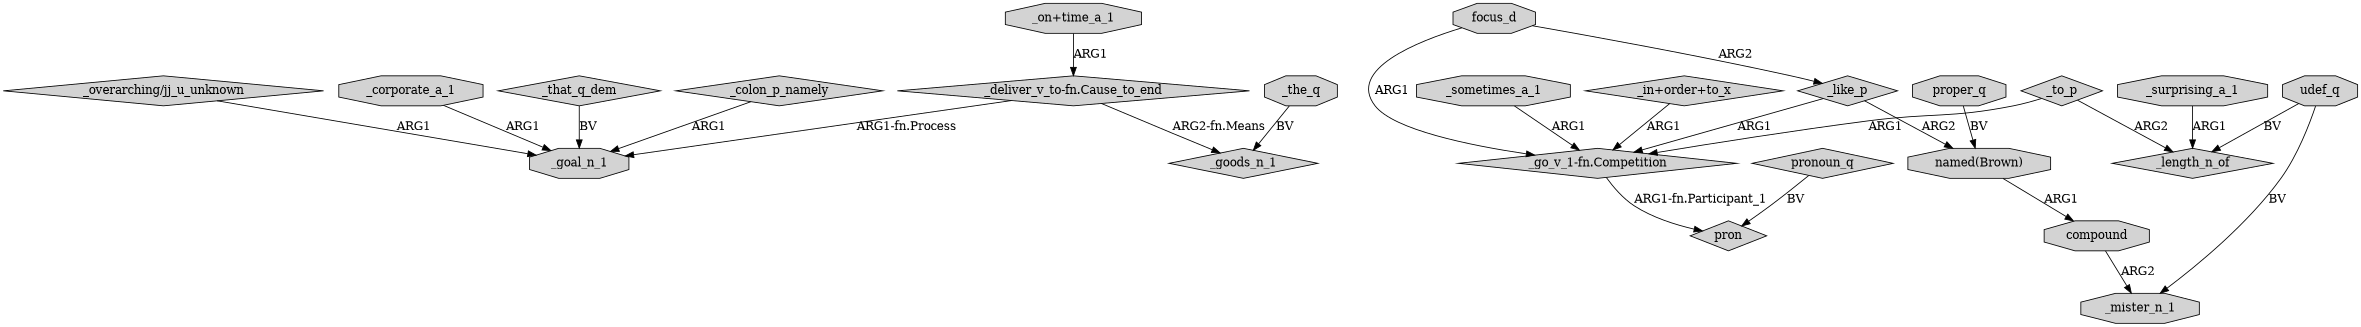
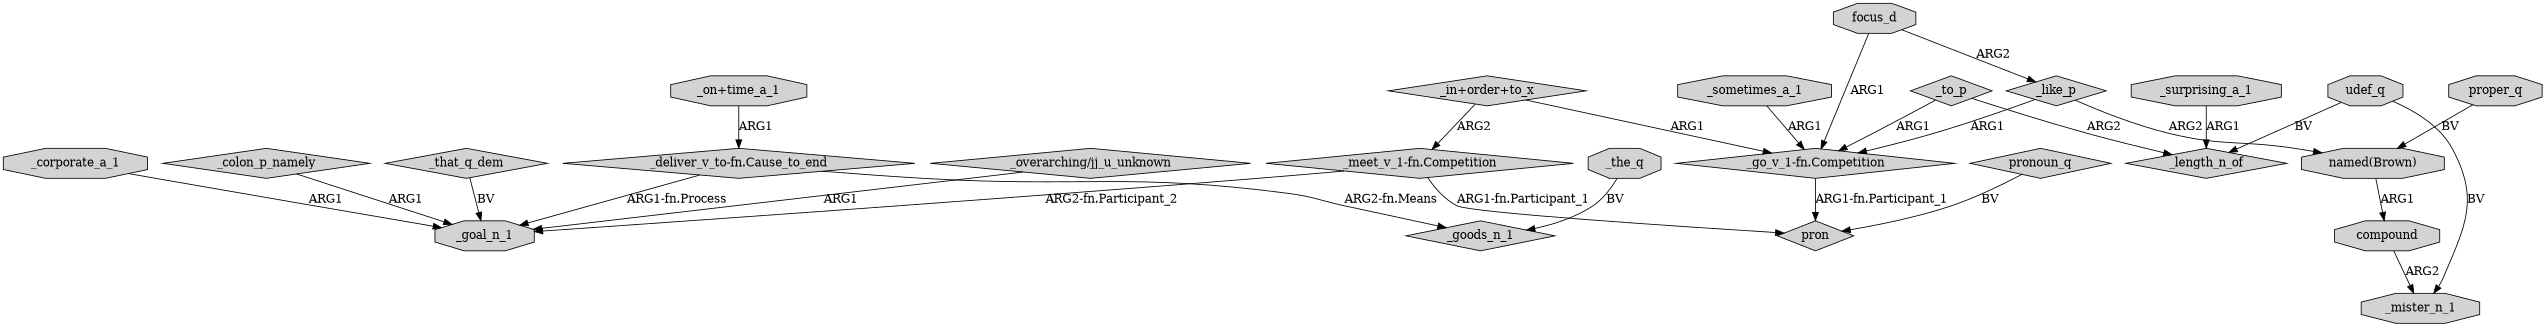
  digraph {
    node [shape=diamond style=filled]
    _that_q_dem
    _goal_n_1 [shape=octagon]
    _like_p
    focus_d [shape=octagon]
    "_go_v_1-fn.Competition"
    "named(Brown)" [shape=octagon]
    pron
    compound [shape=octagon]
    _sometimes_a_1 [shape=octagon]
    _colon_p_namely
    _mister_n_1 [shape=octagon]
    _length_n_of
    _surprising_a_1 [shape=octagon]
    _goods_n_1
    _the_q [shape=octagon]
    "_overarching/jj_u_unknown"
    _corporate_a_1 [shape=octagon]
+   "_meet_v_1-fn.Competition"
    udef_q [shape=octagon]
    pronoun_q
    "_in+order+to_x"
    "_deliver_v_to-fn.Cause_to_end"
    "_on+time_a_1" [shape=octagon]
    _to_p
    proper_q [shape=octagon]
    _that_q_dem -> _goal_n_1 [label=BV]
    _like_p -> "_go_v_1-fn.Competition" [label=ARG1]
    _like_p -> "named(Brown)" [label=ARG2]
    focus_d -> _like_p [label=ARG2]
    focus_d -> "_go_v_1-fn.Competition" [label=ARG1]
    "_go_v_1-fn.Competition" -> pron [label="ARG1-fn.Participant_1"]
    "named(Brown)" -> compound [label=ARG1]
    compound -> _mister_n_1 [label=ARG2]
    _sometimes_a_1 -> "_go_v_1-fn.Competition" [label=ARG1]
    _colon_p_namely -> _goal_n_1 [label=ARG1]
    _surprising_a_1 -> _length_n_of [label=ARG1]
    _the_q -> _goods_n_1 [label=BV]
    "_overarching/jj_u_unknown" -> _goal_n_1 [label=ARG1]
    _corporate_a_1 -> _goal_n_1 [label=ARG1]
+   "_meet_v_1-fn.Competition" -> _goal_n_1 [label="ARG2-fn.Participant_2"]
+   "_meet_v_1-fn.Competition" -> pron [label="ARG1-fn.Participant_1"]
    udef_q -> _mister_n_1 [label=BV]
    udef_q -> _length_n_of [label=BV]
    pronoun_q -> pron [label=BV]
    "_in+order+to_x" -> "_go_v_1-fn.Competition" [label=ARG1]
+   "_in+order+to_x" -> "_meet_v_1-fn.Competition" [label=ARG2]
    "_deliver_v_to-fn.Cause_to_end" -> _goal_n_1 [label="ARG1-fn.Process"]
    "_deliver_v_to-fn.Cause_to_end" -> _goods_n_1 [label="ARG2-fn.Means"]
    "_on+time_a_1" -> "_deliver_v_to-fn.Cause_to_end" [label=ARG1]
    _to_p -> "_go_v_1-fn.Competition" [label=ARG1]
    _to_p -> _length_n_of [label=ARG2]
    proper_q -> "named(Brown)" [label=BV]
  }
